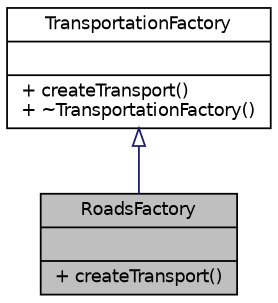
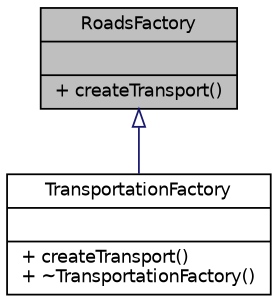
  digraph {
    node [color=black fontname=Helvetica fontsize=10 shape=record style=filled]
    n1 [fillcolor=grey75 fontcolor=black height=0.2 label="{RoadsFactory\n||+ createTransport()\l}" width=0.4]
    n2 [fillcolor=white height=0.2 label="{TransportationFactory\n||+ createTransport()\l+ ~TransportationFactory()\l}" width=0.4]
-   n2 -> n1 [arrowtail=onormal color=midnightblue dir=back fontname=Helvetica fontsize=10 labelfontname=Helvetica labelfontsize=10 style=solid]
+   n1 -> n2 [arrowtail=onormal color=midnightblue dir=back fontname=Helvetica fontsize=10 labelfontname=Helvetica labelfontsize=10 style=solid]
  }
